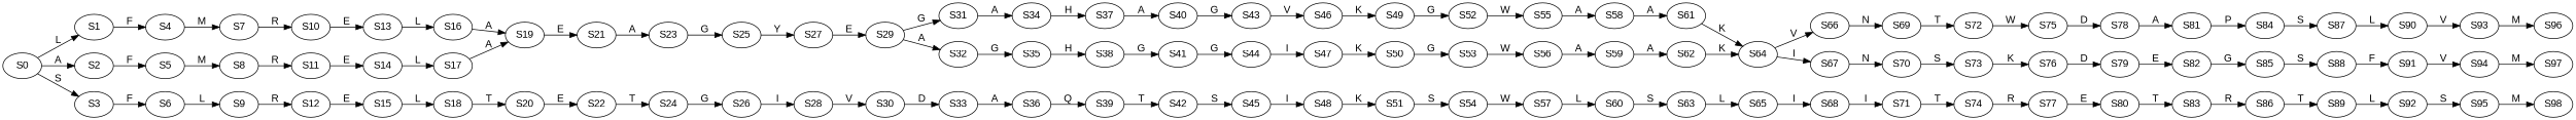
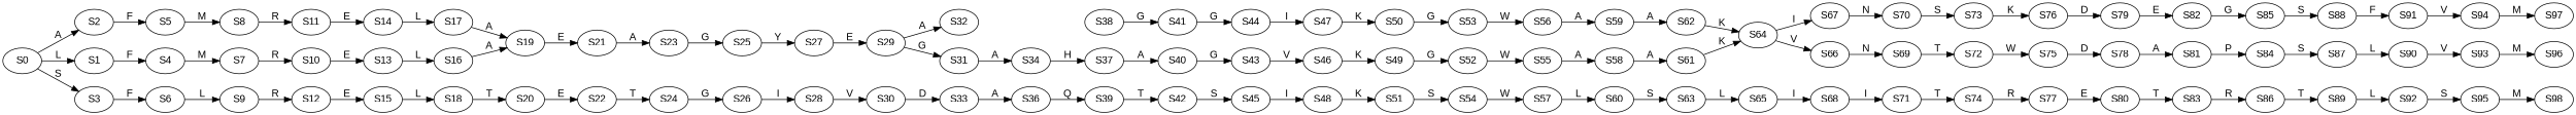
  strict digraph {
    fontname="Liberation Sans"
    rankdir=LR
    node [fontname="Liberation Sans"]
    edge [fontname="Liberation Sans"]
    S0
    S1
    S2
    S3
    S4
    S5
    S6
    S7
    S8
    S9
    S10
    S11
    S12
    S13
    S14
    S15
    S16
    S17
    S18
    S19
    S20
    S21
    S22
    S23
    S24
    S25
    S26
    S27
    S28
    S29
    S30
    S31
    S32
    S33
    S34
-   S35
    S36
    S37
    S38
    S39
    S40
    S41
    S42
    S43
    S44
    S45
    S46
    S47
    S48
    S49
    S50
    S51
    S52
    S53
    S54
    S55
    S56
    S57
    S58
    S59
    S60
    S61
    S62
    S63
    S64
    S65
    S66
    S67
    S68
    S69
    S70
    S71
    S72
    S73
    S74
    S75
    S76
    S77
    S78
    S79
    S80
    S81
    S82
    S83
    S84
    S85
    S86
    S87
    S88
    S89
    S90
    S91
    S92
    S93
    S94
    S95
    S96
    S97
    S98
    S0 -> S1 [label=L]
    S0 -> S2 [label=A]
    S0 -> S3 [label=S]
    S1 -> S4 [label=F]
    S2 -> S5 [label=F]
    S3 -> S6 [label=F]
    S4 -> S7 [label=M]
    S5 -> S8 [label=M]
    S6 -> S9 [label=L]
    S7 -> S10 [label=R]
    S8 -> S11 [label=R]
    S9 -> S12 [label=R]
    S10 -> S13 [label=E]
    S11 -> S14 [label=E]
    S12 -> S15 [label=E]
    S13 -> S16 [label=L]
    S14 -> S17 [label=L]
    S15 -> S18 [label=L]
    S16 -> S19 [label=A]
    S17 -> S19 [label=A]
    S18 -> S20 [label=T]
    S19 -> S21 [label=E]
    S20 -> S22 [label=E]
    S21 -> S23 [label=A]
    S22 -> S24 [label=T]
    S23 -> S25 [label=G]
    S24 -> S26 [label=G]
    S25 -> S27 [label=Y]
    S26 -> S28 [label=I]
    S27 -> S29 [label=E]
    S28 -> S30 [label=V]
    S29 -> S31 [label=G]
    S29 -> S32 [label=A]
    S30 -> S33 [label=D]
    S31 -> S34 [label=A]
-   S32 -> S35 [label=G]
    S33 -> S36 [label=A]
    S34 -> S37 [label=H]
-   S35 -> S38 [label=H]
    S36 -> S39 [label=Q]
    S37 -> S40 [label=A]
    S38 -> S41 [label=G]
    S39 -> S42 [label=T]
    S40 -> S43 [label=G]
    S41 -> S44 [label=G]
    S42 -> S45 [label=S]
    S43 -> S46 [label=V]
    S44 -> S47 [label=I]
    S45 -> S48 [label=I]
    S46 -> S49 [label=K]
    S47 -> S50 [label=K]
    S48 -> S51 [label=K]
    S49 -> S52 [label=G]
    S50 -> S53 [label=G]
    S51 -> S54 [label=S]
    S52 -> S55 [label=W]
    S53 -> S56 [label=W]
    S54 -> S57 [label=W]
    S55 -> S58 [label=A]
    S56 -> S59 [label=A]
    S57 -> S60 [label=L]
    S58 -> S61 [label=A]
    S59 -> S62 [label=A]
    S60 -> S63 [label=S]
    S61 -> S64 [label=K]
    S62 -> S64 [label=K]
    S63 -> S65 [label=L]
    S64 -> S66 [label=V]
    S64 -> S67 [label=I]
    S65 -> S68 [label=I]
    S66 -> S69 [label=N]
    S67 -> S70 [label=N]
    S68 -> S71 [label=I]
    S69 -> S72 [label=T]
    S70 -> S73 [label=S]
    S71 -> S74 [label=T]
    S72 -> S75 [label=W]
    S73 -> S76 [label=K]
    S74 -> S77 [label=R]
    S75 -> S78 [label=D]
    S76 -> S79 [label=D]
    S77 -> S80 [label=E]
    S78 -> S81 [label=A]
    S79 -> S82 [label=E]
    S80 -> S83 [label=T]
    S81 -> S84 [label=P]
    S82 -> S85 [label=G]
    S83 -> S86 [label=R]
    S84 -> S87 [label=S]
    S85 -> S88 [label=S]
    S86 -> S89 [label=T]
    S87 -> S90 [label=L]
    S88 -> S91 [label=F]
    S89 -> S92 [label=L]
    S90 -> S93 [label=V]
    S91 -> S94 [label=V]
    S92 -> S95 [label=S]
    S93 -> S96 [label=M]
    S94 -> S97 [label=M]
    S95 -> S98 [label=M]
  }
